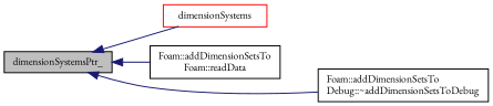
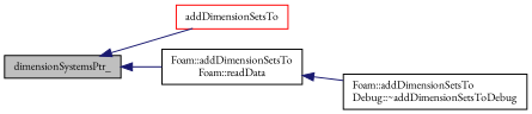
  digraph {
    fontname="EB Garamond"
    rankdir=LR
    node [color=black fontname="EB Garamond" fontsize=10 shape=record]
    edge [color=midnightblue dir=back fontname="EB Garamond" fontsize=10 labelfontname=Helvetica labelfontsize=10 style=solid]
    n1 [fillcolor=grey75 fontcolor=black height=0.2 label=dimensionSystemsPtr_ style=filled width=0.4]
-   n2 [color=red height=0.2 label=dimensionSystems width=0.4]
+   n2 [color=red height=0.2 label=addDimensionSetsTo width=0.4]
    n3 [height=0.2 label="Foam::addDimensionSetsTo\lFoam::readData" width=0.4]
    n4 [height=0.2 label="Foam::addDimensionSetsTo\lDebug::~addDimensionSetsToDebug" width=0.4]
    n1 -> n2
    n1 -> n3
-   n1 -> n4
+   n3 -> n4
  }
